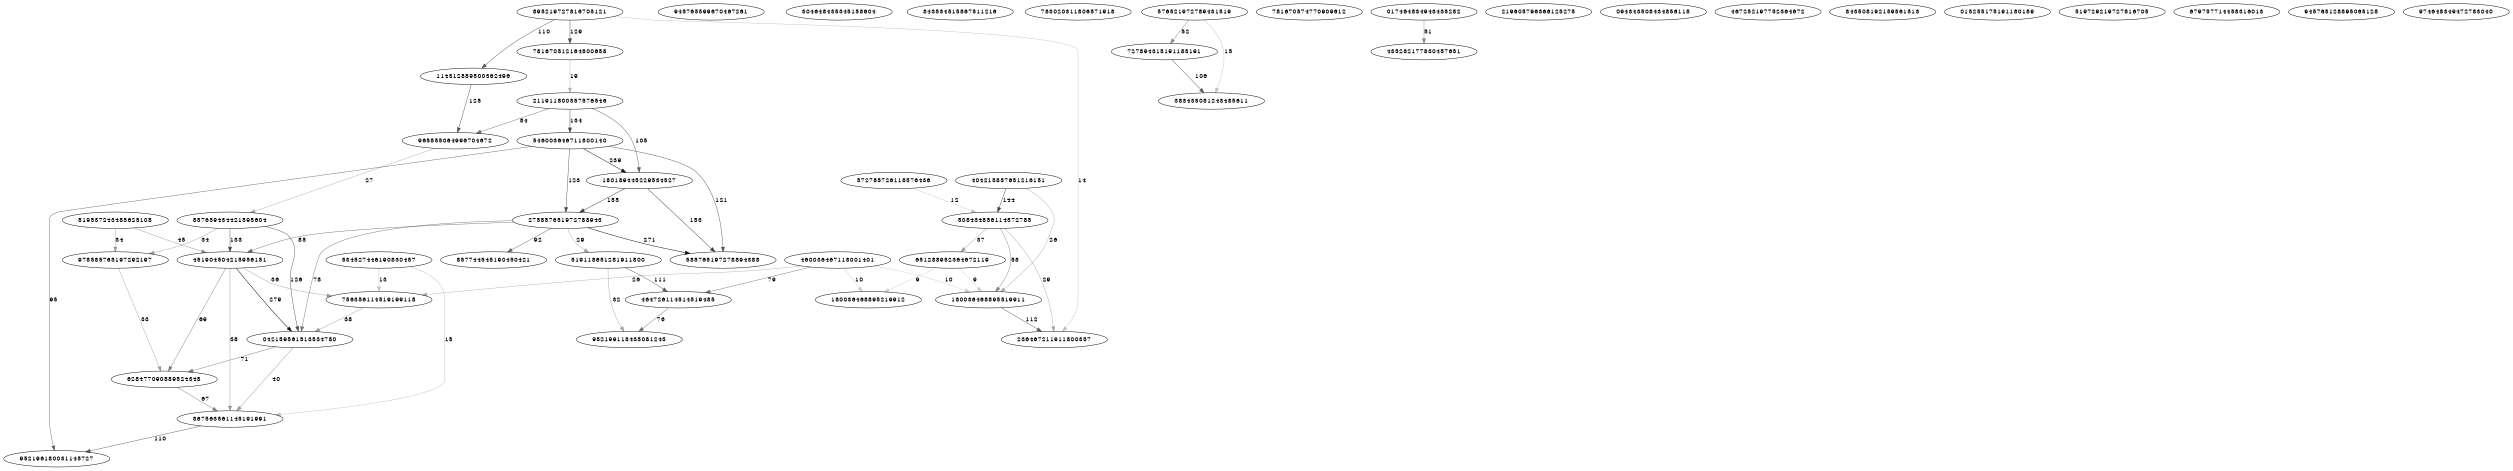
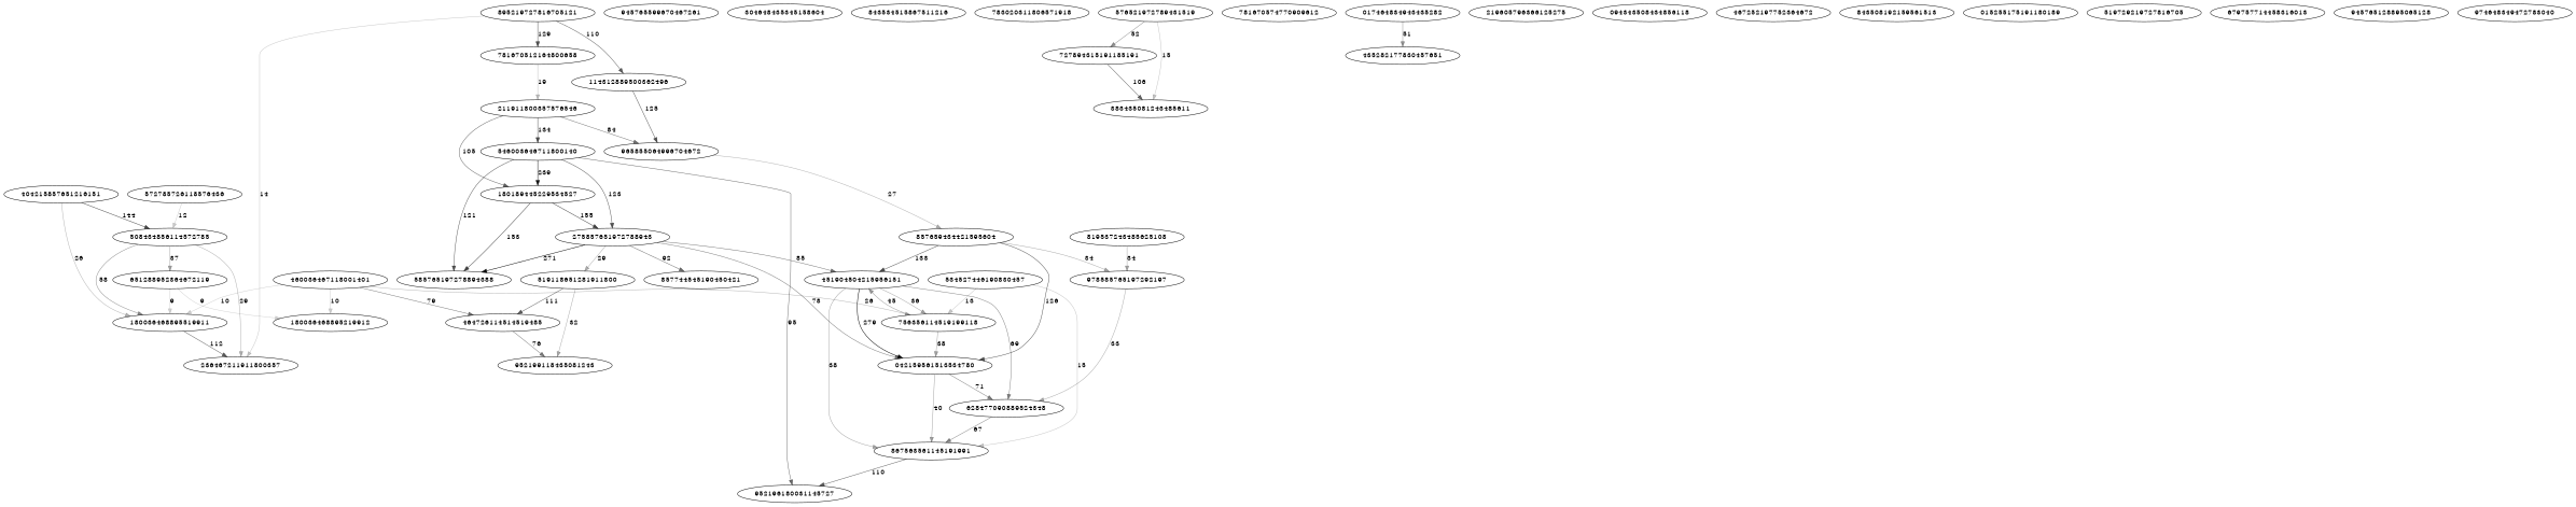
  digraph {
    edge [color="#000000a0"]
    867563561145191991
    952196180031145727
    781670512164800658
    211911800357576546
    965855064996704672
    546003646711800140
    180189445229534527
    945765599670467261
    275857651972788943
    585765197278894388
    042159561513534780
    451904504215956151
    519118651281911800
    857744545190450421
    628477090889524348
    756356114519199118
    464726114514519485
    952199118435081243
    304648435345158604
    843534515867511216
    n21 [label=180036468895519911]
    236467211911800357
    783020311806571918
    727894315191185191
    383435081243485611
    781670574770909612
    978585765197292197
    017464834943435282
    435282177830457651
    508434856114572785
    651288952364672119
    180036468895219912
    219605796366125275
    572785726118576436
    404215857651216151
    114312889500362496
    857659434421595604
    094343508434856118
    534527446190830457
    467252197752364672
    843508192159561513
    576521972789431519
    015255175191180189
    519729219727816705
    679757714458316013
    895219727816705121
    945765128895065128
    819537243485625108
    974648349472783040
    460036467118001401
    867563561145191991 -> 952196180031145727 [label=110]
    781670512164800658 -> 211911800357576546 [color="#00000042" label=19]
    211911800357576546 -> 965855064996704672 [color="#0000008b" label=84]
    211911800357576546 -> 546003646711800140 [color="#000000b0" label=134]
    211911800357576546 -> 180189445229534527 [color="#0000009c" label=105]
    965855064996704672 -> 857659434421595604 [color="#0000004f" label=27]
    546003646711800140 -> 952196180031145727 [color="#00000094" label=95]
    546003646711800140 -> 180189445229534527 [color="#000000ec" label=239]
    546003646711800140 -> 275857651972788943 [color="#000000a9" label=123]
    546003646711800140 -> 585765197278894388 [color="#000000a7" label=121]
    180189445229534527 -> 275857651972788943 [color="#000000be" label=155]
    180189445229534527 -> 585765197278894388 [color="#000000bc" label=153]
    275857651972788943 -> 585765197278894388 [color="#000000fb" label=271]
    275857651972788943 -> 042159561513534780 [color="#00000086" label=78]
    275857651972788943 -> 451904504215956151 [color="#0000008c" label=85]
    275857651972788943 -> 519118651281911800 [color="#00000052" label=29]
    275857651972788943 -> 857744545190450421 [color="#00000092" label=92]
    042159561513534780 -> 867563561145191991 [color="#00000060" label=40]
    042159561513534780 -> 628477090889524348 [color="#00000080" label=71]
    451904504215956151 -> 867563561145191991 [color="#0000005e" label=38]
    451904504215956151 -> 042159561513534780 [color="#000000ff" label=279]
    451904504215956151 -> 628477090889524348 [color="#0000007e" label=69]
    451904504215956151 -> 756356114519199118 [color="#0000005b" label=36]
    519118651281911800 -> 464726114514519485 [label=111]
    519118651281911800 -> 952199118435081243 [color="#00000056" label=32]
    628477090889524348 -> 867563561145191991 [color="#0000007c" label=67]
    756356114519199118 -> 042159561513534780 [color="#0000005e" label=38]
-   819537243485625108 -> 451904504215956151 [color="#00000066" label=45]
+   756356114519199118 -> 451904504215956151 [color="#00000066" label=45]
    464726114514519485 -> 952199118435081243 [color="#00000085" label=76]
    n21 -> 236467211911800357 [color="#000000a1" label=112]
    727894315191185191 -> 383435081243485611 [color="#0000009d" label=106]
    978585765197292197 -> 628477090889524348 [color="#00000057" label=33]
    017464834943435282 -> 435282177830457651 [color="#0000006d" label=51]
    508434856114572785 -> n21 [color="#00000074" label=58]
    508434856114572785 -> 236467211911800357 [color="#00000052" label=29]
    508434856114572785 -> 651288952364672119 [color="#0000005c" label=37]
    651288952364672119 -> n21 [color="#0000002d" label=9]
    651288952364672119 -> 180036468895219912 [color="#0000002d" label=9]
    572785726118576436 -> 508434856114572785 [color="#00000034" label=12]
    404215857651216151 -> n21 [color="#0000004d" label=26]
    404215857651216151 -> 508434856114572785 [color="#000000b7" label=144]
    114312889500362496 -> 965855064996704672 [color="#000000aa" label=125]
    857659434421595604 -> 042159561513534780 [color="#000000ab" label=126]
    857659434421595604 -> 451904504215956151 [color="#000000b0" label=133]
    857659434421595604 -> 978585765197292197 [color="#00000059" label=34]
    534527446190830457 -> 867563561145191991 [color="#0000003b" label=15]
    534527446190830457 -> 756356114519199118 [color="#00000037" label=13]
    576521972789431519 -> 727894315191185191 [color="#0000006e" label=52]
    576521972789431519 -> 383435081243485611 [color="#0000003b" label=15]
    895219727816705121 -> 781670512164800658 [color="#000000ad" label=129]
    895219727816705121 -> 236467211911800357 [color="#00000039" label=14]
    895219727816705121 -> 114312889500362496 [label=110]
    819537243485625108 -> 978585765197292197 [color="#00000059" label=34]
    460036467118001401 -> 756356114519199118 [color="#0000004d" label=26]
    460036467118001401 -> 464726114514519485 [color="#00000087" label=79]
    460036467118001401 -> n21 [color="#00000030" label=10]
    460036467118001401 -> 180036468895219912 [color="#00000030" label=10]
  }
